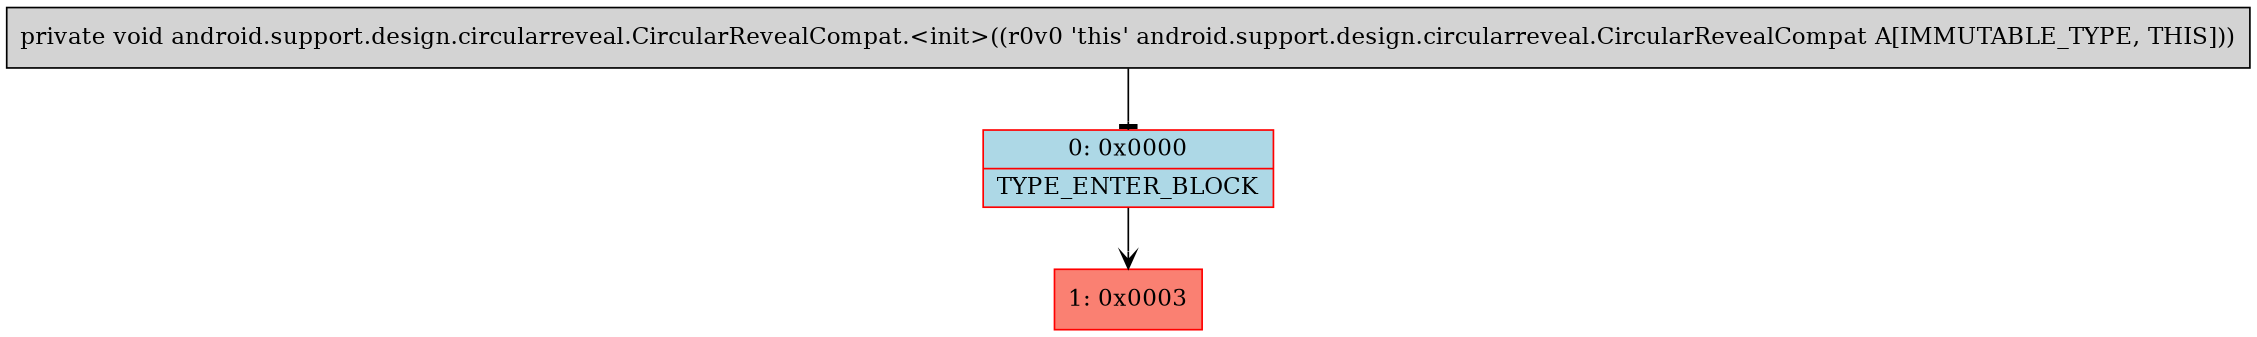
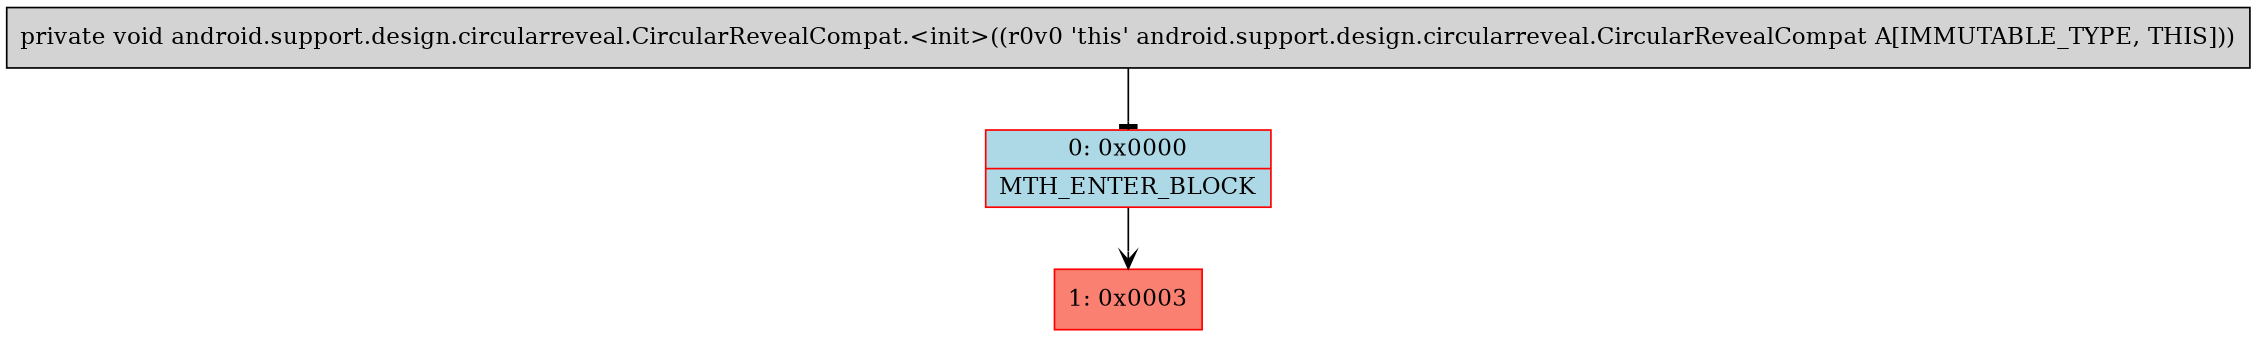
  digraph {
    node [color=red shape=record style=filled]
-   n1 [label="{0\:\ 0x0000|TYPE_ENTER_BLOCK\l}" fillcolor=lightblue]
+   n1 [label="{0\:\ 0x0000|MTH_ENTER_BLOCK\l}" fillcolor=lightblue]
    n2 [label="{1\:\ 0x0003}" fillcolor=salmon]
    n3 [label="{private void android.support.design.circularreveal.CircularRevealCompat.\<init\>((r0v0 'this' android.support.design.circularreveal.CircularRevealCompat A[IMMUTABLE_TYPE, THIS])) }" fillcolor=lightgrey color=""]
    subgraph cluster_1 {
      label="R(0)"
    }
    n1 -> n2 [arrowhead=vee]
    n3 -> n1 [arrowhead=tee]
  }
